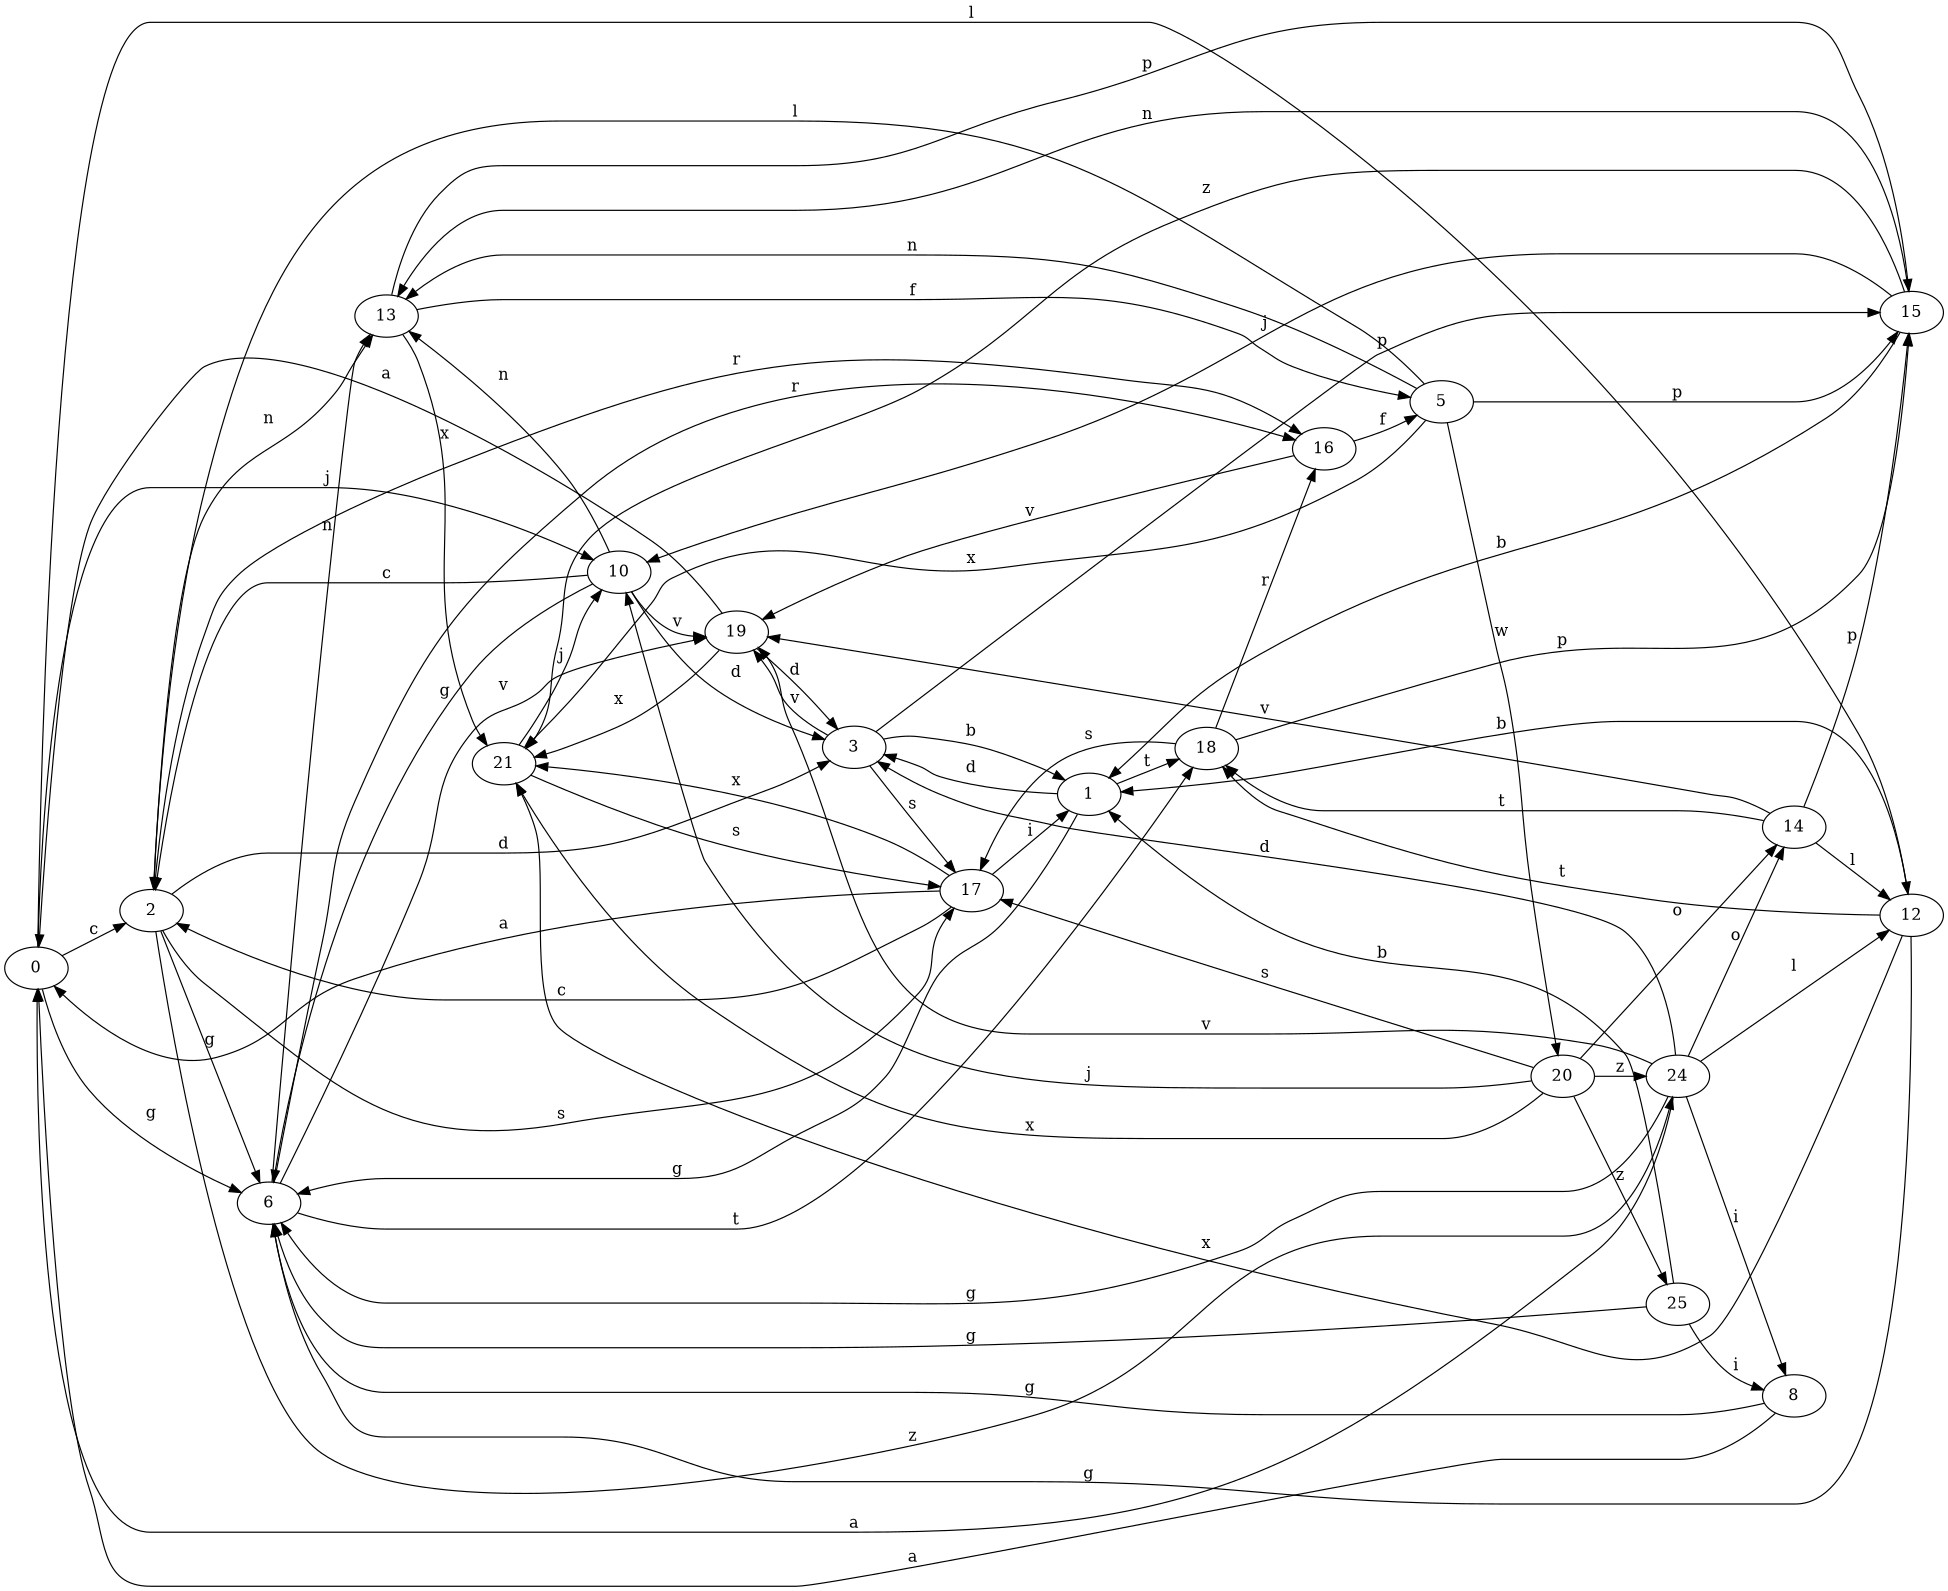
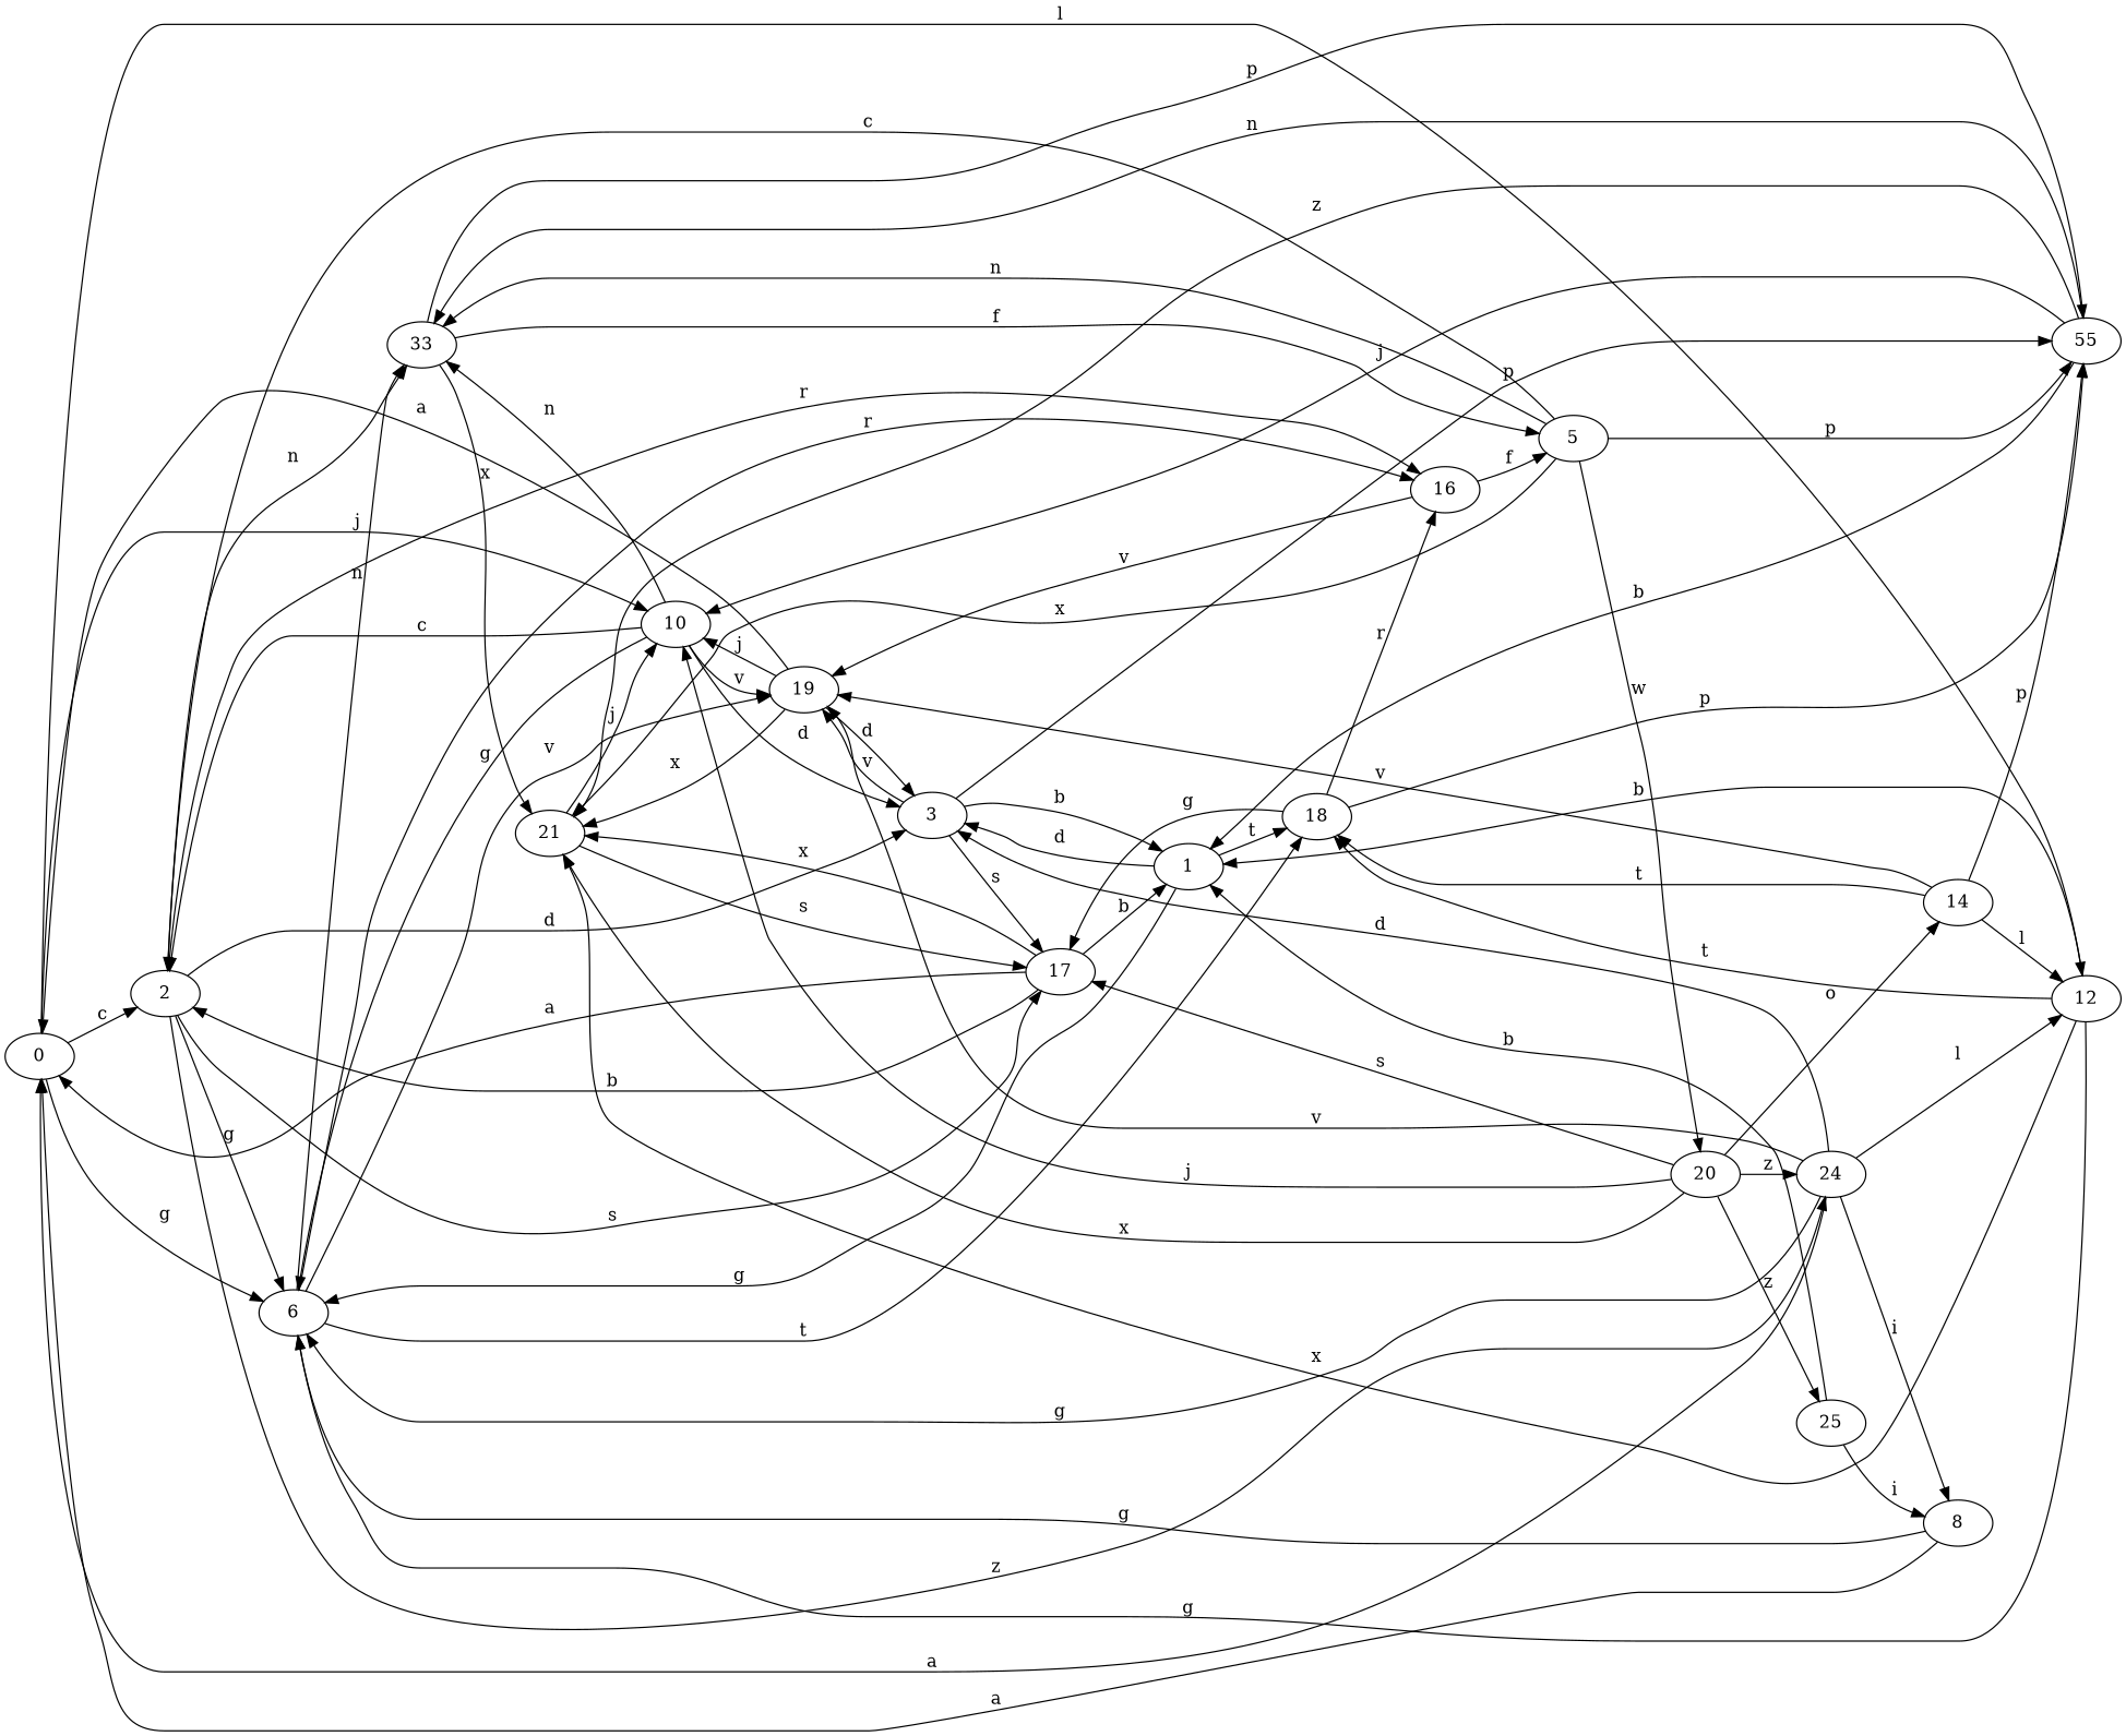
  strict digraph {
    rankdir=LR
    0
    2
    6
    10
    12
    3
-   13
+   13 [label=33]
    16
    17
    24
    18
    19
    1
    21
-   15
+   15 [label=55]
    5
    8
    14
    20
    25
    0 -> 2 [label=c]
    0 -> 6 [label=g]
    0 -> 10 [label=j]
    0 -> 12 [label=l]
    2 -> 6 [label=g]
    2 -> 3 [label=d]
    2 -> 13 [label=n]
    2 -> 16 [label=r]
    2 -> 17 [label=s]
    2 -> 24 [label=z]
    6 -> 13 [label=n]
    6 -> 16 [label=r]
    6 -> 18 [label=t]
    6 -> 19 [label=v]
    10 -> 2 [label=c]
    10 -> 6 [label=g]
    10 -> 3 [label=d]
    10 -> 13 [label=n]
    10 -> 19 [label=v]
    12 -> 6 [label=g]
    12 -> 18 [label=t]
    12 -> 1 [label=b]
    12 -> 21 [label=x]
    3 -> 17 [label=s]
    3 -> 19 [label=v]
    3 -> 1 [label=b]
    3 -> 15 [label=p]
    13 -> 21 [label=x]
    13 -> 15 [label=p]
    13 -> 5 [label=f]
    16 -> 19 [label=v]
    16 -> 5 [label=f]
    17 -> 0 [label=a]
-   17 -> 2 [label=c]
-   17 -> 1 [label=i]
+   17 -> 2 [label=b]
+   17 -> 1 [label=b]
    17 -> 21 [label=x]
    24 -> 0 [label=a]
    24 -> 6 [label=g]
    24 -> 12 [label=l]
    24 -> 3 [label=d]
    24 -> 19 [label=v]
    24 -> 8 [label=i]
-   24 -> 14 [label=o]
    18 -> 16 [label=r]
-   18 -> 17 [label=s]
+   18 -> 17 [label=g]
    18 -> 15 [label=p]
    19 -> 0 [label=a]
+   19 -> 10 [label=j]
    19 -> 3 [label=d]
    19 -> 21 [label=x]
    1 -> 6 [label=g]
    1 -> 3 [label=d]
    1 -> 18 [label=t]
    21 -> 10 [label=j]
    21 -> 17 [label=s]
    15 -> 10 [label=j]
    15 -> 13 [label=n]
    15 -> 1 [label=b]
    15 -> 21 [label=z]
-   5 -> 2 [label=l]
+   5 -> 2 [label=c]
    5 -> 13 [label=n]
    5 -> 21 [label=x]
    5 -> 15 [label=p]
    5 -> 20 [label=w]
    8 -> 0 [label=a]
    8 -> 6 [label=g]
    14 -> 12 [label=l]
    14 -> 18 [label=t]
    14 -> 19 [label=v]
    14 -> 15 [label=p]
    20 -> 10 [label=j]
    20 -> 17 [label=s]
    20 -> 24 [label=z]
    20 -> 21 [label=x]
    20 -> 14 [label=o]
    20 -> 25 [label=z]
-   25 -> 6 [label=g]
    25 -> 1 [label=b]
    25 -> 8 [label=i]
  }
